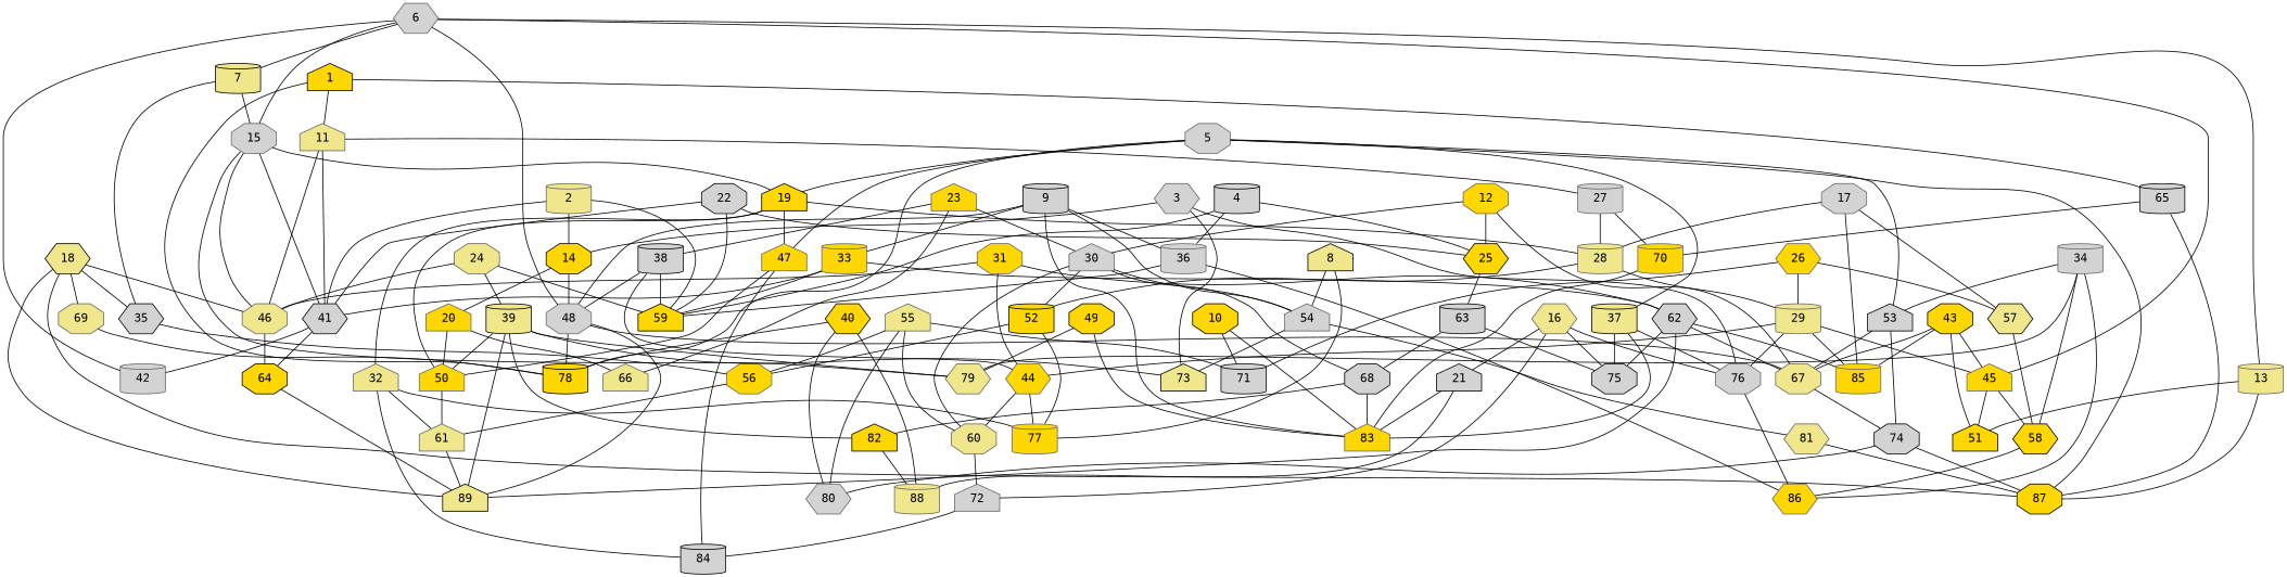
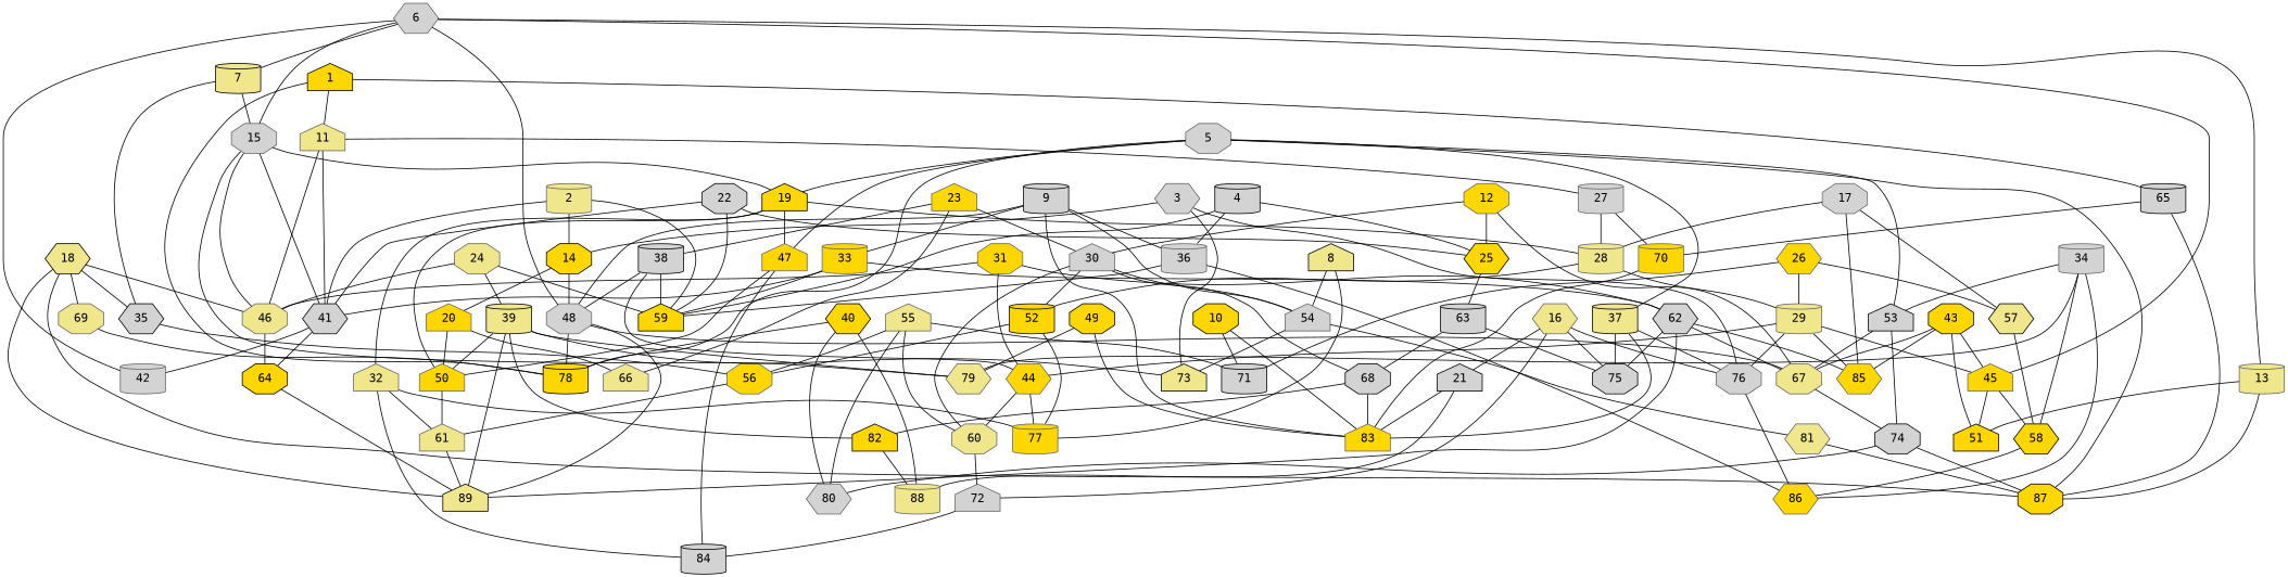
  graph {
    fontname="DejaVu Sans Mono"
    node [color=gray40 fillcolor=gold fontname="DejaVu Sans Mono" shape=house style=filled]
    edge [fontname="DejaVu Sans Mono"]
    1 [color=black]
    11 [fillcolor=khaki]
    65 [color=black fillcolor=lightgrey shape=cylinder]
    78 [color=black shape=cylinder]
    41 [color=black fillcolor=lightgrey shape=hexagon]
    27 [fillcolor=lightgrey shape=cylinder]
    46 [fillcolor=khaki shape=octagon]
    87 [color=black shape=octagon]
    70 [shape=cylinder]
    2 [fillcolor=khaki shape=cylinder]
    14 [color=black shape=octagon]
    59 [color=black]
    48 [fillcolor=lightgrey shape=octagon]
    20
    42 [fillcolor=lightgrey shape=cylinder]
    64 [color=black shape=octagon]
    3 [fillcolor=lightgrey shape=hexagon]
    73 [color=black fillcolor=khaki]
    76 [fillcolor=lightgrey shape=octagon]
    86 [shape=hexagon]
    4 [color=black fillcolor=lightgrey shape=cylinder]
    25 [color=black shape=hexagon]
    36 [fillcolor=lightgrey shape=cylinder]
    63 [color=black fillcolor=lightgrey shape=cylinder]
    5 [fillcolor=lightgrey shape=octagon]
    19 [color=black]
    37 [color=black fillcolor=khaki shape=cylinder]
    47
    53 [color=black fillcolor=lightgrey]
    28 [fillcolor=khaki shape=cylinder]
    32 [fillcolor=khaki]
    50
    83
    75 [color=black fillcolor=lightgrey shape=octagon]
    84 [color=black fillcolor=lightgrey shape=cylinder]
    67 [fillcolor=khaki shape=octagon]
    74 [color=black fillcolor=lightgrey shape=octagon]
    6 [fillcolor=lightgrey shape=hexagon]
    7 [color=black fillcolor=khaki shape=cylinder]
    13 [fillcolor=khaki shape=cylinder]
    15 [fillcolor=lightgrey shape=octagon]
    45
    35 [color=black fillcolor=lightgrey shape=hexagon]
    51 [color=black]
    79 [fillcolor=khaki shape=hexagon]
    58 [color=black shape=hexagon]
    89 [color=black fillcolor=khaki]
    56 [shape=octagon]
    8 [color=black fillcolor=khaki]
    54 [fillcolor=lightgrey]
    77 [shape=cylinder]
    81 [fillcolor=khaki shape=hexagon]
    9 [color=black fillcolor=lightgrey shape=cylinder]
    33 [shape=cylinder]
    62 [color=black fillcolor=lightgrey shape=hexagon]
    10 [color=black shape=octagon]
    71 [color=black fillcolor=lightgrey shape=cylinder]
    12 [shape=octagon]
    30 [fillcolor=lightgrey]
    52 [color=black shape=cylinder]
    60 [fillcolor=khaki shape=octagon]
    68 [color=black fillcolor=lightgrey shape=octagon]
    66 [fillcolor=khaki]
    16 [fillcolor=khaki shape=hexagon]
    21 [color=black fillcolor=lightgrey]
    72 [fillcolor=lightgrey]
    88 [fillcolor=khaki shape=cylinder]
    17 [fillcolor=lightgrey shape=octagon]
    57 [color=black fillcolor=khaki shape=hexagon]
-   85 [shape=cylinder]
+   85 [shape=hexagon]
    29 [fillcolor=khaki shape=cylinder]
    18 [color=black fillcolor=khaki shape=hexagon]
    69 [fillcolor=khaki shape=octagon]
    61 [fillcolor=khaki]
    22 [color=black fillcolor=lightgrey shape=octagon]
    23
    38 [color=black fillcolor=lightgrey shape=cylinder]
    44 [shape=hexagon]
    24 [fillcolor=khaki shape=octagon]
    39 [color=black fillcolor=khaki shape=cylinder]
    82 [color=black]
    26 [shape=hexagon]
    31 [shape=octagon]
    34 [fillcolor=lightgrey shape=cylinder]
    40 [color=black shape=hexagon]
    80 [fillcolor=lightgrey shape=hexagon]
    43 [color=black shape=octagon]
    49 [color=black shape=octagon]
    55 [fillcolor=khaki]
    1 -- 11
    1 -- 65
    1 -- 78
    11 -- 41
    11 -- 27
    11 -- 46
    65 -- 87
    65 -- 70
    41 -- 42
    41 -- 64
    27 -- 70
    27 -- 28
    46 -- 64
    70 -- 83
    2 -- 41
    2 -- 14
    2 -- 59
    14 -- 48
    14 -- 20
    48 -- 78
    48 -- 67
    48 -- 89
    20 -- 50
    20 -- 66
    64 -- 89
    3 -- 14
    3 -- 73
    3 -- 76
    76 -- 86
    4 -- 59
    4 -- 25
    4 -- 36
    25 -- 63
    36 -- 59
    36 -- 86
    63 -- 75
    63 -- 68
    5 -- 78
    5 -- 87
    5 -- 19
    5 -- 37
    5 -- 47
    5 -- 53
    19 -- 47
    19 -- 28
    19 -- 32
    19 -- 50
    37 -- 76
    37 -- 83
    37 -- 75
    47 -- 50
    47 -- 84
    53 -- 67
    53 -- 74
    28 -- 52
    28 -- 29
    32 -- 84
    32 -- 77
    32 -- 61
    50 -- 61
    67 -- 74
    74 -- 87
    74 -- 80
    6 -- 48
    6 -- 42
    6 -- 7
    6 -- 13
    6 -- 15
    6 -- 45
    7 -- 15
    7 -- 35
    13 -- 87
    13 -- 51
    15 -- 41
    15 -- 46
    15 -- 19
    15 -- 79
    45 -- 51
    45 -- 58
    35 -- 56
    58 -- 86
    56 -- 61
    8 -- 54
    8 -- 77
    54 -- 73
    54 -- 81
    81 -- 87
    9 -- 48
    9 -- 36
    9 -- 83
    9 -- 54
    9 -- 33
    33 -- 41
    33 -- 59
    33 -- 62
    62 -- 75
    62 -- 67
    62 -- 89
    62 -- 85
    10 -- 83
    10 -- 71
    12 -- 25
    12 -- 67
    12 -- 30
    30 -- 54
    30 -- 52
    30 -- 60
    30 -- 68
    52 -- 56
    52 -- 77
    60 -- 72
    68 -- 83
    68 -- 82
    16 -- 76
    16 -- 75
    16 -- 21
    16 -- 72
    21 -- 83
    21 -- 88
    72 -- 84
    17 -- 28
    17 -- 57
    17 -- 85
    57 -- 58
    29 -- 76
    29 -- 45
    29 -- 85
    29 -- 44
    18 -- 46
    18 -- 87
    18 -- 35
    18 -- 89
    18 -- 69
    69 -- 78
    61 -- 89
    22 -- 41
    22 -- 59
    22 -- 25
    23 -- 30
    23 -- 66
    23 -- 38
    38 -- 59
    38 -- 48
    38 -- 44
    44 -- 77
    44 -- 60
    24 -- 46
    24 -- 59
    24 -- 39
    39 -- 73
    39 -- 50
    39 -- 79
    39 -- 89
    39 -- 82
    82 -- 88
    26 -- 71
    26 -- 57
    26 -- 29
    31 -- 46
    31 -- 62
    31 -- 44
    34 -- 86
    34 -- 53
    34 -- 79
    34 -- 58
    40 -- 78
    40 -- 88
    40 -- 80
    43 -- 67
    43 -- 45
    43 -- 51
    43 -- 85
    49 -- 83
    49 -- 79
    55 -- 56
    55 -- 71
    55 -- 60
    55 -- 80
  }
